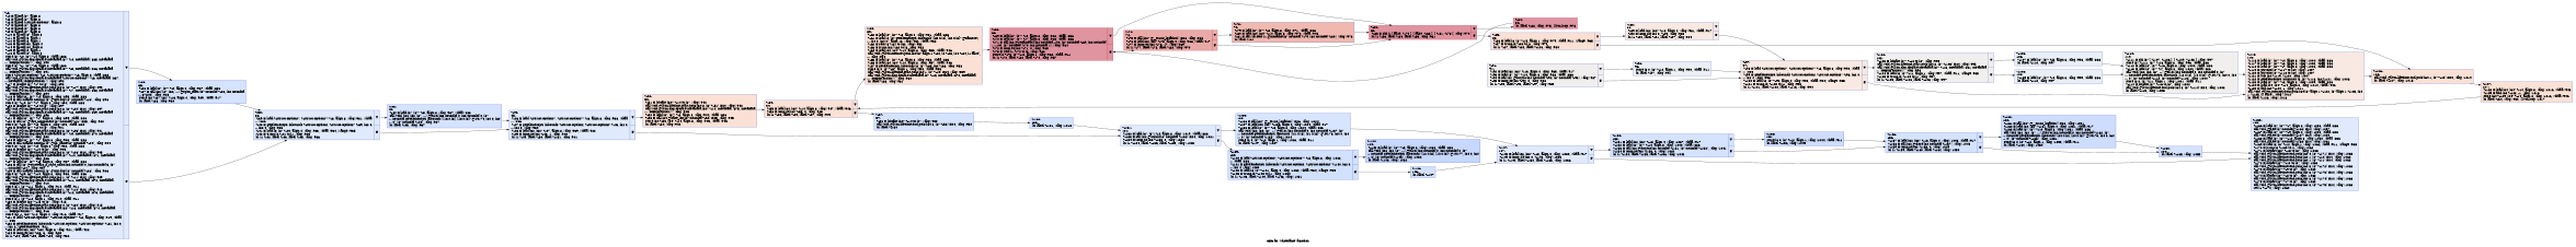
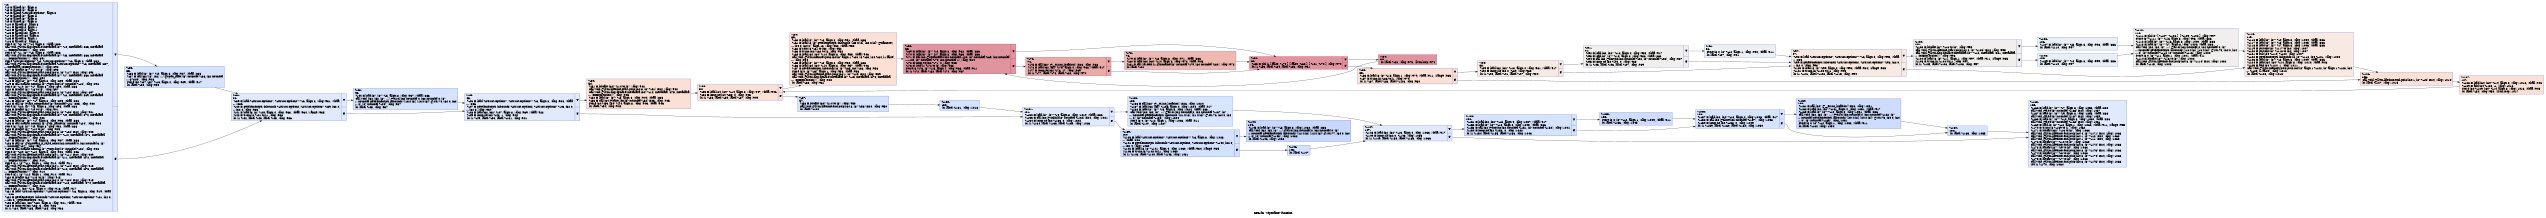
  digraph {
    label="CFG for 'wipename' function"
    rankdir=LR
    node [color="#3d50c3ff" fillcolor="#a1c0ff70" shape=record style=filled]
    n1 [fillcolor="#b9d0f970" label="{%3:\l  %4 = alloca i8*, align 8\l  %5 = alloca i8*, align 8\l  %6 = alloca %struct.Options*, align 8\l  %7 = alloca i8*, align 8\l  %8 = alloca i8*, align 8\l  %9 = alloca i8*, align 8\l  %10 = alloca i8*, align 8\l  %11 = alloca i8, align 1\l  %12 = alloca i8, align 1\l  %13 = alloca i32, align 4\l  %14 = alloca i64, align 8\l  %15 = alloca i8, align 1\l  %16 = alloca i8*, align 8\l  store i8* %0, i8** %4, align 8, !tbaa !886\l  call void @llvm.dbg.declare(metadata i8** %4, metadata !865, metadata\l... !DIExpression()), !dbg !890\l  store i8* %1, i8** %5, align 8, !tbaa !886\l  call void @llvm.dbg.declare(metadata i8** %5, metadata !866, metadata\l... !DIExpression()), !dbg !891\l  store %struct.Options* %2, %struct.Options** %6, align 8, !tbaa !886\l  call void @llvm.dbg.declare(metadata %struct.Options** %6, metadata !867,\l... metadata !DIExpression()), !dbg !892\l  %17 = bitcast i8** %7 to i8*, !dbg !893\l  call void @llvm.lifetime.start.p0i8(i64 8, i8* %17) #24, !dbg !893\l  call void @llvm.dbg.declare(metadata i8** %7, metadata !868, metadata\l... !DIExpression()), !dbg !894\l  %18 = load i8*, i8** %4, align 8, !dbg !895, !tbaa !886\l  %19 = call noalias nonnull i8* @xstrdup(i8* noundef %18), !dbg !896\l  store i8* %19, i8** %7, align 8, !dbg !894, !tbaa !886\l  %20 = bitcast i8** %8 to i8*, !dbg !897\l  call void @llvm.lifetime.start.p0i8(i64 8, i8* %20) #24, !dbg !897\l  call void @llvm.dbg.declare(metadata i8** %8, metadata !869, metadata\l... !DIExpression()), !dbg !898\l  %21 = load i8*, i8** %7, align 8, !dbg !899, !tbaa !886\l  %22 = call i8* @last_component(i8* noundef %21) #25, !dbg !900\l  store i8* %22, i8** %8, align 8, !dbg !898, !tbaa !886\l  %23 = bitcast i8** %9 to i8*, !dbg !901\l  call void @llvm.lifetime.start.p0i8(i64 8, i8* %23) #24, !dbg !901\l  call void @llvm.dbg.declare(metadata i8** %9, metadata !870, metadata\l... !DIExpression()), !dbg !902\l  %24 = load i8*, i8** %7, align 8, !dbg !903, !tbaa !886\l  %25 = call noalias nonnull i8* @dir_name(i8* noundef %24), !dbg !904\l  store i8* %25, i8** %9, align 8, !dbg !902, !tbaa !886\l  %26 = bitcast i8** %10 to i8*, !dbg !905\l  call void @llvm.lifetime.start.p0i8(i64 8, i8* %26) #24, !dbg !905\l  call void @llvm.dbg.declare(metadata i8** %10, metadata !871, metadata\l... !DIExpression()), !dbg !906\l  %27 = load i8*, i8** %9, align 8, !dbg !907, !tbaa !886\l  %28 = call i8* @quotearg_n_style_colon(i32 noundef 0, i32 noundef 3, i8*\l... noundef %27), !dbg !907\l  %29 = call noalias nonnull i8* @xstrdup(i8* noundef %28), !dbg !908\l  store i8* %29, i8** %10, align 8, !dbg !906, !tbaa !886\l  call void @llvm.lifetime.start.p0i8(i64 1, i8* %11) #24, !dbg !909\l  call void @llvm.dbg.declare(metadata i8* %11, metadata !872, metadata\l... !DIExpression()), !dbg !910\l  store i8 1, i8* %11, align 1, !dbg !910, !tbaa !911\l  call void @llvm.lifetime.start.p0i8(i64 1, i8* %12) #24, !dbg !913\l  call void @llvm.dbg.declare(metadata i8* %12, metadata !873, metadata\l... !DIExpression()), !dbg !914\l  store i8 1, i8* %12, align 1, !dbg !914, !tbaa !911\l  %30 = bitcast i32* %13 to i8*, !dbg !915\l  call void @llvm.lifetime.start.p0i8(i64 4, i8* %30) #24, !dbg !915\l  call void @llvm.dbg.declare(metadata i32* %13, metadata !874, metadata\l... !DIExpression()), !dbg !916\l  store i32 -1, i32* %13, align 4, !dbg !916, !tbaa !917\l  %31 = load %struct.Options*, %struct.Options** %6, align 8, !dbg !919, !tbaa\l... !886\l  %32 = getelementptr inbounds %struct.Options, %struct.Options* %31, i32 0,\l... i32 3, !getelementptr !921\l  %33 = load i32, i32* %32, align 8, !dbg !921, !tbaa !922\l  %34 = icmp eq i32 %33, 3, !dbg !925\l  br i1 %34, label %35, label %38, !dbg !926\l|{<s0>T|<s1>F}}"]
    n2 [label="{%35:\l35:                                               \l  %36 = load i8*, i8** %9, align 8, !dbg !927, !tbaa !886\l  %37 = call i32 (i8*, i32, ...) @open_safer(i8* noundef %36, i32 noundef\l... 67840), !dbg !928\l  store i32 %37, i32* %13, align 4, !dbg !929, !tbaa !917\l  br label %38, !dbg !930\l}"]
    n3 [fillcolor="#b9d0f970" label="{%38:\l38:                                               \l  %39 = load %struct.Options*, %struct.Options** %6, align 8, !dbg !931, !tbaa\l... !886\l  %40 = getelementptr inbounds %struct.Options, %struct.Options* %39, i32 0,\l... i32 4, !dbg !933\l  %41 = load i8, i8* %40, align 4, !dbg !933, !tbaa !934, !range !935\l  %42 = trunc i8 %41 to i1, !dbg !933\l  br i1 %42, label %43, label %45, !dbg !936\l|{<s0>T|<s1>F}}"]
    n4 [label="{%43:\l43:                                               \l  %44 = load i8*, i8** %5, align 8, !dbg !937, !tbaa !886\l  call void (i32, i32, i8*, ...) @error(i32 noundef 0, i32 noundef 0, i8*\l... noundef getelementptr inbounds ([13 x i8], [13 x i8]* @.str.74, i64 0, i64\l... 0), i8* noundef %44), !dbg !937\l  br label %45, !dbg !937\l}"]
    n5 [fillcolor="#b9d0f970" label="{%45:\l45:                                               \l  %46 = load %struct.Options*, %struct.Options** %6, align 8, !dbg !938, !tbaa\l... !886\l  %47 = getelementptr inbounds %struct.Options, %struct.Options* %46, i32 0,\l... i32 3, !dbg !939\l  %48 = load i32, i32* %47, align 8, !dbg !939, !tbaa !922\l  %49 = icmp ne i32 %48, 1, !dbg !940\l  br i1 %49, label %50, label %131, !dbg !941\l|{<s0>T|<s1>F}}"]
    n6 [fillcolor="#f7bca170" label="{%50:\l50:                                               \l  %51 = bitcast i64* %14 to i8*, !dbg !942\l  call void @llvm.lifetime.start.p0i8(i64 8, i8* %51) #24, !dbg !942\l  call void @llvm.dbg.declare(metadata i64* %14, metadata !875, metadata\l... !DIExpression()), !dbg !943\l  %52 = load i8*, i8** %8, align 8, !dbg !944, !tbaa !886\l  %53 = call i64 @base_len(i8* noundef %52) #25, !dbg !945\l  store i64 %53, i64* %14, align 8, !dbg !943, !tbaa !946\l  br label %54, !dbg !942\l}"]
    n7 [fillcolor="#b9d0f970" label="{%131:\l131:                                              \l  %132 = load i8*, i8** %4, align 8, !dbg !1019, !tbaa !886\l  %133 = call i32 @unlink(i8* noundef %132) #24, !dbg !1021\l  %134 = icmp ne i32 %133, 0, !dbg !1022\l  br i1 %134, label %135, label %139, !dbg !1023\l|{<s0>T|<s1>F}}"]
    n8 [fillcolor="#f7bca170" label="{%54:\l54:                                               \l  %55 = load i64, i64* %14, align 8, !dbg !947, !tbaa !946\l  %56 = icmp ne i64 %55, 0, !dbg !948\l  br i1 %56, label %59, label %57, !dbg !949\l|{<s0>T|<s1>F}}"]
    n9 [fillcolor="#a7c5fe70" label="{%135:\l135:                                              \l  %136 = call i32* @__errno_location() #26, !dbg !1024\l  %137 = load i32, i32* %136, align 4, !dbg !1024, !tbaa !917\l  %138 = load i8*, i8** %5, align 8, !dbg !1024, !tbaa !886\l  call void (i32, i32, i8*, ...) @error(i32 noundef 0, i32 noundef %137, i8*\l... noundef getelementptr inbounds ([21 x i8], [21 x i8]* @.str.76, i64 0, i64\l... 0), i8* noundef %138), !dbg !1024\l  store i8 0, i8* %12, align 1, !dbg !1026, !tbaa !911\l  br label %147, !dbg !1027\l}"]
    n10 [fillcolor="#9abbff70" label="{%139:\l139:                                              \l  %140 = load %struct.Options*, %struct.Options** %6, align 8, !dbg !1028,\l... !tbaa !886\l  %141 = getelementptr inbounds %struct.Options, %struct.Options* %140, i32 0,\l... i32 4, !dbg !1030\l  %142 = load i8, i8* %141, align 4, !dbg !1030, !tbaa !934, !range !935\l  %143 = trunc i8 %142 to i1, !dbg !1030\l  br i1 %143, label %144, label %146, !dbg !1031\l|{<s0>T|<s1>F}}"]
    n11 [fillcolor="#f7bca170" label="{%59:\l59:                                               \l  %60 = load i8*, i8** %8, align 8, !dbg !951, !tbaa !886\l  %61 = load i8, i8* getelementptr inbounds ([65 x i8], [65 x i8]* @nameset,\l... i64 0, i64 0), align 16, !dbg !952, !tbaa !953\l  %62 = sext i8 %61 to i32, !dbg !952\l  %63 = trunc i32 %62 to i8, !dbg !954\l  %64 = load i64, i64* %14, align 8, !dbg !955, !tbaa !946\l  call void @llvm.memset.p0i8.i64(i8* align 1 %60, i8 %63, i64 %64, i1 false),\l... !dbg !954\l  %65 = load i8*, i8** %8, align 8, !dbg !956, !tbaa !886\l  %66 = load i64, i64* %14, align 8, !dbg !957, !tbaa !946\l  %67 = getelementptr inbounds i8, i8* %65, i64 %66, !dbg !956\l  store i8 0, i8* %67, align 1, !dbg !958, !tbaa !953\l  call void @llvm.lifetime.start.p0i8(i64 1, i8* %15) #24, !dbg !959\l  call void @llvm.dbg.declare(metadata i8* %15, metadata !878, metadata\l... !DIExpression()), !dbg !960\l  br label %68, !dbg !961\l}"]
    n12 [label="{%57:\l57:                                               \l  %58 = bitcast i64* %14 to i8*, !dbg !950\l  call void @llvm.lifetime.end.p0i8(i64 8, i8* %58) #24, !dbg !950\l  br label %130\l}"]
    n13 [fillcolor="#b9d0f970" label="{%147:\l147:                                              \l  %148 = load i32, i32* %13, align 4, !dbg !1033, !tbaa !917\l  %149 = icmp sle i32 0, %148, !dbg !1035\l  br i1 %149, label %150, label %165, !dbg !1036\l|{<s0>T|<s1>F}}"]
    n14 [fillcolor="#81a4fb70" label="{%144:\l144:                                              \l  %145 = load i8*, i8** %5, align 8, !dbg !1032, !tbaa !886\l  call void (i32, i32, i8*, ...) @error(i32 noundef 0, i32 noundef 0, i8*\l... noundef getelementptr inbounds ([12 x i8], [12 x i8]* @.str.77, i64 0, i64\l... 0), i8* noundef %145), !dbg !1032\l  br label %146, !dbg !1032\l}"]
    n15 [fillcolor="#9abbff70" label="{%146:\l146:                                              \l  br label %147\l}"]
    n16 [color="#b70d28ff" fillcolor="#b70d2870" label="{%68:\l68:                                               \l  %69 = load i8*, i8** %4, align 8, !dbg !962, !tbaa !886\l  %70 = load i8*, i8** %7, align 8, !dbg !963, !tbaa !886\l  %71 = call i32 @renameatu(i32 noundef -100, i8* noundef %69, i32 noundef\l... -100, i8* noundef %70, i32 noundef 1), !dbg !964\l  %72 = icmp eq i32 %71, 0, !dbg !965\l  %73 = zext i1 %72 to i8, !dbg !966\l  store i8 %73, i8* %15, align 1, !dbg !966, !tbaa !911\l  br i1 %72, label %82, label %74, !dbg !967\l|{<s0>T|<s1>F}}"]
    n17 [label="{%130:\l130:                                              \l  br label %131, !dbg !1018\l}"]
    n18 [color="#b70d28ff" fillcolor="#b70d2870" label="{%82:\l82:                                               \l  %83 = phi i1 [ false, %74 ], [ false, %68 ], [ %81, %78 ], !dbg !974\l  br i1 %83, label %84, label %85, !dbg !961\l|{<s0>T|<s1>F}}"]
    n19 [color="#b70d28ff" fillcolor="#ca3b3770" label="{%74:\l74:                                               \l  %75 = call i32* @__errno_location() #26, !dbg !968\l  %76 = load i32, i32* %75, align 4, !dbg !968, !tbaa !917\l  %77 = icmp eq i32 %76, 17, !dbg !969\l  br i1 %77, label %78, label %82, !dbg !970\l|{<s0>T|<s1>F}}"]
    n20 [color="#b70d28ff" fillcolor="#b70d2870" label="{%84:\l84:                                               \l  br label %68, !dbg !975, !llvm.loop !976\l}"]
    n21 [fillcolor="#f7bca170" label="{%85:\l85:                                               \l  %86 = load i8, i8* %15, align 1, !dbg !979, !tbaa !911, !range !935\l  %87 = trunc i8 %86 to i1, !dbg !979\l  br i1 %87, label %88, label %126, !dbg !980\l|{<s0>T|<s1>F}}"]
    n22 [fillcolor="#de614d70" label="{%78:\l78:                                               \l  %79 = load i8*, i8** %8, align 8, !dbg !971, !tbaa !886\l  %80 = load i64, i64* %14, align 8, !dbg !972, !tbaa !946\l  %81 = call zeroext i1 @incname(i8* noundef %79, i64 noundef %80), !dbg !973\l  br label %82\l}"]
    n23 [fillcolor="#efcebd70" label="{%88:\l88:                                               \l  %89 = load i32, i32* %13, align 4, !dbg !981, !tbaa !917\l  %90 = icmp sle i32 0, %89, !dbg !983\l  br i1 %90, label %91, label %97, !dbg !984\l|{<s0>T|<s1>F}}"]
    n24 [fillcolor="#f7bca170" label="{%126:\l126:                                              \l  call void @llvm.lifetime.end.p0i8(i64 1, i8* %15) #24, !dbg !1014\l  br label %127, !dbg !1015\l}"]
    n25 [fillcolor="#e0dbd870" label="{%91:\l91:                                               \l  %92 = load i32, i32* %13, align 4, !dbg !985, !tbaa !917\l  %93 = load i8*, i8** %10, align 8, !dbg !986, !tbaa !886\l  %94 = call i32 @dosync(i32 noundef %92, i8* noundef %93), !dbg !987\l  %95 = icmp ne i32 %94, 0, !dbg !988\l  br i1 %95, label %96, label %97, !dbg !989\l|{<s0>T|<s1>F}}"]
    n26 [fillcolor="#efcebd70" label="{%97:\l97:                                               \l  %98 = load %struct.Options*, %struct.Options** %6, align 8, !dbg !992, !tbaa\l... !886\l  %99 = getelementptr inbounds %struct.Options, %struct.Options* %98, i32 0,\l... i32 4, !dbg !993\l  %100 = load i8, i8* %99, align 4, !dbg !993, !tbaa !934, !range !935\l  %101 = trunc i8 %100 to i1, !dbg !993\l  br i1 %101, label %102, label %115, !dbg !994\l|{<s0>T|<s1>F}}"]
    n27 [fillcolor="#f7bca170" label="{%127:\l127:                                              \l  %128 = load i64, i64* %14, align 8, !dbg !1016, !tbaa !946\l  %129 = add i64 %128, -1, !dbg !1016\l  store i64 %129, i64* %14, align 8, !dbg !1016, !tbaa !946\l  br label %54, !dbg !950, !llvm.loop !1017\l}"]
    n28 [fillcolor="#d4dbe670" label="{%96:\l96:                                               \l  store i8 0, i8* %12, align 1, !dbg !990, !tbaa !911\l  br label %97, !dbg !991\l}"]
    n29 [fillcolor="#e0dbd870" label="{%102:\l102:                                              \l  %103 = bitcast i8** %16 to i8*, !dbg !995\l  call void @llvm.lifetime.start.p0i8(i64 8, i8* %103) #24, !dbg !995\l  call void @llvm.dbg.declare(metadata i8** %16, metadata !881, metadata\l... !DIExpression()), !dbg !996\l  %104 = load i8, i8* %11, align 1, !dbg !997, !tbaa !911, !range !935\l  %105 = trunc i8 %104 to i1, !dbg !997\l  br i1 %105, label %106, label %108, !dbg !997\l|{<s0>T|<s1>F}}"]
    n30 [fillcolor="#efcebd70" label="{%115:\l115:                                              \l  %116 = load i8*, i8** %4, align 8, !dbg !1004, !tbaa !886\l  %117 = load i8*, i8** %8, align 8, !dbg !1005, !tbaa !886\l  %118 = load i8*, i8** %7, align 8, !dbg !1006, !tbaa !886\l  %119 = ptrtoint i8* %117 to i64, !dbg !1007\l  %120 = ptrtoint i8* %118 to i64, !dbg !1007\l  %121 = sub i64 %119, %120, !dbg !1007\l  %122 = getelementptr inbounds i8, i8* %116, i64 %121, !dbg !1008\l  %123 = load i8*, i8** %8, align 8, !dbg !1009, !tbaa !886\l  %124 = load i64, i64* %14, align 8, !dbg !1010, !tbaa !946\l  %125 = add i64 %124, 1, !dbg !1011\l  call void @llvm.memcpy.p0i8.p0i8.i64(i8* align 1 %122, i8* align 1 %123, i64\l... %125, i1 false), !dbg !1012\l  br label %126, !dbg !1013\l}"]
    n31 [fillcolor="#cedaeb70" label="{%106:\l106:                                              \l  %107 = load i8*, i8** %5, align 8, !dbg !998, !tbaa !886\l  br label %110, !dbg !997\l}"]
    n32 [fillcolor="#cedaeb70" label="{%108:\l108:                                              \l  %109 = load i8*, i8** %4, align 8, !dbg !999, !tbaa !886\l  br label %110, !dbg !997\l}"]
    n33 [fillcolor="#e0dbd870" label="{%110:\l110:                                              \l  %111 = phi i8* [ %107, %106 ], [ %109, %108 ], !dbg !997\l  store i8* %111, i8** %16, align 8, !dbg !996, !tbaa !886\l  %112 = load i8*, i8** %16, align 8, !dbg !1000, !tbaa !886\l  %113 = load i8*, i8** %7, align 8, !dbg !1000, !tbaa !886\l  call void (i32, i32, i8*, ...) @error(i32 noundef 0, i32 noundef 0, i8*\l... noundef getelementptr inbounds ([18 x i8], [18 x i8]* @.str.75, i64 0, i64\l... 0), i8* noundef %112, i8* noundef %113), !dbg !1000\l  store i8 0, i8* %11, align 1, !dbg !1001, !tbaa !911\l  %114 = bitcast i8** %16 to i8*, !dbg !1002\l  call void @llvm.lifetime.end.p0i8(i64 8, i8* %114) #24, !dbg !1002\l  br label %115, !dbg !1003\l}"]
    n34 [label="{%150:\l150:                                              \l  %151 = load i32, i32* %13, align 4, !dbg !1037, !tbaa !917\l  %152 = load i8*, i8** %10, align 8, !dbg !1040, !tbaa !886\l  %153 = call i32 @dosync(i32 noundef %151, i8* noundef %152), !dbg !1041\l  %154 = icmp ne i32 %153, 0, !dbg !1042\l  br i1 %154, label %155, label %156, !dbg !1043\l|{<s0>T|<s1>F}}"]
    n35 [fillcolor="#b9d0f970" label="{%165:\l165:                                              \l  %166 = load i8*, i8** %7, align 8, !dbg !1056, !tbaa !886\l  call void @free(i8* noundef %166) #24, !dbg !1057\l  %167 = load i8*, i8** %9, align 8, !dbg !1058, !tbaa !886\l  call void @free(i8* noundef %167) #24, !dbg !1059\l  %168 = load i8*, i8** %10, align 8, !dbg !1060, !tbaa !886\l  call void @free(i8* noundef %168) #24, !dbg !1061\l  %169 = load i8, i8* %12, align 1, !dbg !1062, !tbaa !911, !range !935\l  %170 = trunc i8 %169 to i1, !dbg !1062\l  %171 = bitcast i32* %13 to i8*, !dbg !1063\l  call void @llvm.lifetime.end.p0i8(i64 4, i8* %171) #24, !dbg !1063\l  call void @llvm.lifetime.end.p0i8(i64 1, i8* %12) #24, !dbg !1063\l  call void @llvm.lifetime.end.p0i8(i64 1, i8* %11) #24, !dbg !1063\l  %172 = bitcast i8** %10 to i8*, !dbg !1063\l  call void @llvm.lifetime.end.p0i8(i64 8, i8* %172) #24, !dbg !1063\l  %173 = bitcast i8** %9 to i8*, !dbg !1063\l  call void @llvm.lifetime.end.p0i8(i64 8, i8* %173) #24, !dbg !1063\l  %174 = bitcast i8** %8 to i8*, !dbg !1063\l  call void @llvm.lifetime.end.p0i8(i64 8, i8* %174) #24, !dbg !1063\l  %175 = bitcast i8** %7 to i8*, !dbg !1063\l  call void @llvm.lifetime.end.p0i8(i64 8, i8* %175) #24, !dbg !1063\l  ret i1 %170, !dbg !1064\l}"]
    n36 [fillcolor="#8fb1fe70" label="{%155:\l155:                                              \l  store i8 0, i8* %12, align 1, !dbg !1044, !tbaa !911\l  br label %156, !dbg !1045\l}"]
    n37 [label="{%156:\l156:                                              \l  %157 = load i32, i32* %13, align 4, !dbg !1046, !tbaa !917\l  %158 = call i32 @close(i32 noundef %157), !dbg !1048\l  %159 = icmp ne i32 %158, 0, !dbg !1049\l  br i1 %159, label %160, label %164, !dbg !1050\l|{<s0>T|<s1>F}}"]
    n38 [fillcolor="#8fb1fe70" label="{%160:\l160:                                              \l  %161 = call i32* @__errno_location() #26, !dbg !1051\l  %162 = load i32, i32* %161, align 4, !dbg !1051, !tbaa !917\l  %163 = load i8*, i8** %10, align 8, !dbg !1051, !tbaa !886\l  call void (i32, i32, i8*, ...) @error(i32 noundef 0, i32 noundef %162, i8*\l... noundef getelementptr inbounds ([20 x i8], [20 x i8]* @.str.73, i64 0, i64\l... 0), i8* noundef %163), !dbg !1051\l  store i8 0, i8* %12, align 1, !dbg !1053, !tbaa !911\l  br label %164, !dbg !1054\l}"]
    n39 [label="{%164:\l164:                                              \l  br label %165, !dbg !1055\l}"]
    n1 -> n2 [tailport=s0]
    n1 -> n3 [tailport=s1]
    n2 -> n3
    n3 -> n4 [tailport=s0]
    n3 -> n5 [tailport=s1]
    n4 -> n5
    n5 -> n6 [tailport=s0]
    n5 -> n7 [tailport=s1]
    n6 -> n8
    n7 -> n9 [tailport=s0]
    n7 -> n10 [tailport=s1]
    n8 -> n11 [tailport=s0]
    n8 -> n12 [tailport=s1]
    n9 -> n13
    n10 -> n14 [tailport=s0]
    n10 -> n15 [tailport=s1]
    n11 -> n16
    n12 -> n17
    n13 -> n34 [tailport=s0]
    n13 -> n35 [tailport=s1]
    n15 -> n13
    n16 -> n18 [tailport=s0]
    n16 -> n19 [tailport=s1]
    n17 -> n7
    n18 -> n20 [tailport=s0]
    n18 -> n21 [tailport=s1]
    n19 -> n18 [tailport=s1]
    n19 -> n22 [tailport=s0]
    n20 -> n16
    n21 -> n23 [tailport=s0]
    n21 -> n24 [tailport=s1]
    n22 -> n18
+   n23 -> n25 [tailport=s0]
    n23 -> n26 [tailport=s1]
    n24 -> n27
    n25 -> n26 [tailport=s1]
    n25 -> n28 [tailport=s0]
    n26 -> n29 [tailport=s0]
    n26 -> n30 [tailport=s1]
    n27 -> n8
    n28 -> n26
    n29 -> n31 [tailport=s0]
    n29 -> n32 [tailport=s1]
    n30 -> n24
    n31 -> n33
    n32 -> n33
    n33 -> n30
    n34 -> n36 [tailport=s0]
    n34 -> n37 [tailport=s1]
    n36 -> n37
    n37 -> n38 [tailport=s0]
    n37 -> n39 [tailport=s1]
    n38 -> n39
    n39 -> n35
  }
